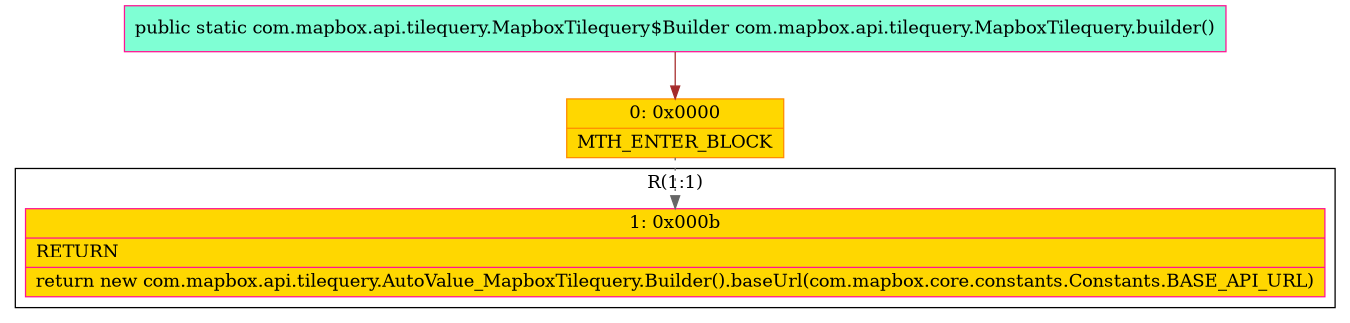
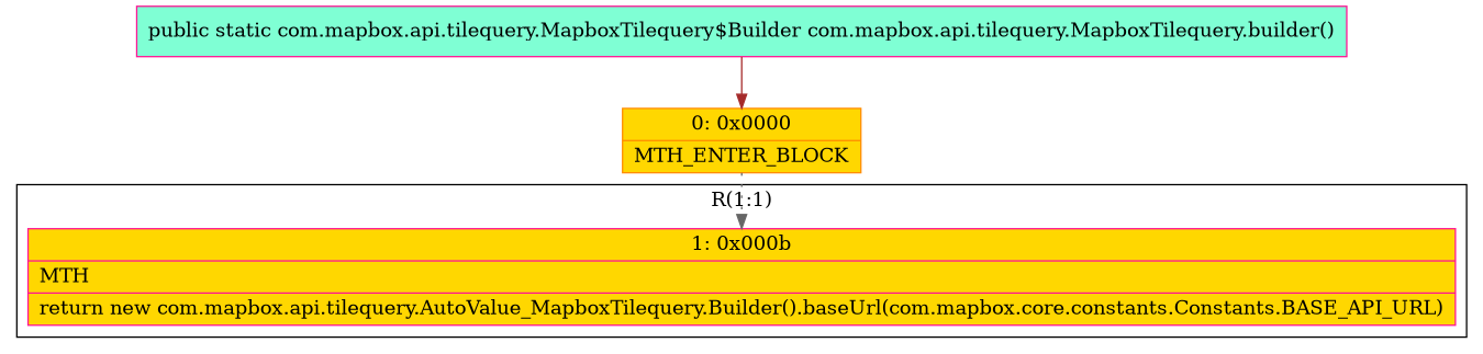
  digraph {
    node [color=deeppink shape=record style=filled fillcolor=gold]
-   n1 [label="{1\:\ 0x000b|RETURN\l|return new com.mapbox.api.tilequery.AutoValue_MapboxTilequery.Builder().baseUrl(com.mapbox.core.constants.Constants.BASE_API_URL)\l}"]
+   n1 [label="{1\:\ 0x000b|MTH\l|return new com.mapbox.api.tilequery.AutoValue_MapboxTilequery.Builder().baseUrl(com.mapbox.core.constants.Constants.BASE_API_URL)\l}"]
    n2 [color=darkorange label="{0\:\ 0x0000|MTH_ENTER_BLOCK\l}"]
    n3 [label="{public static com.mapbox.api.tilequery.MapboxTilequery$Builder com.mapbox.api.tilequery.MapboxTilequery.builder() }" fillcolor=aquamarine]
    subgraph cluster_1 {
      label="R(1:1)"
      n1
    }
    n2 -> n1 [color=gray40 style=dotted]
    n3 -> n2 [color=brown style=solid]
  }
